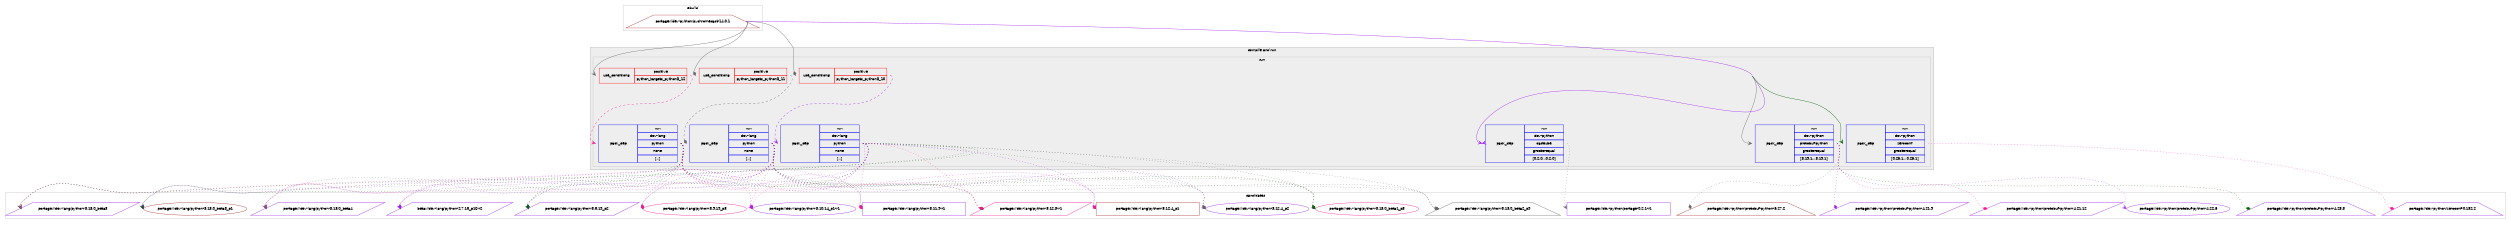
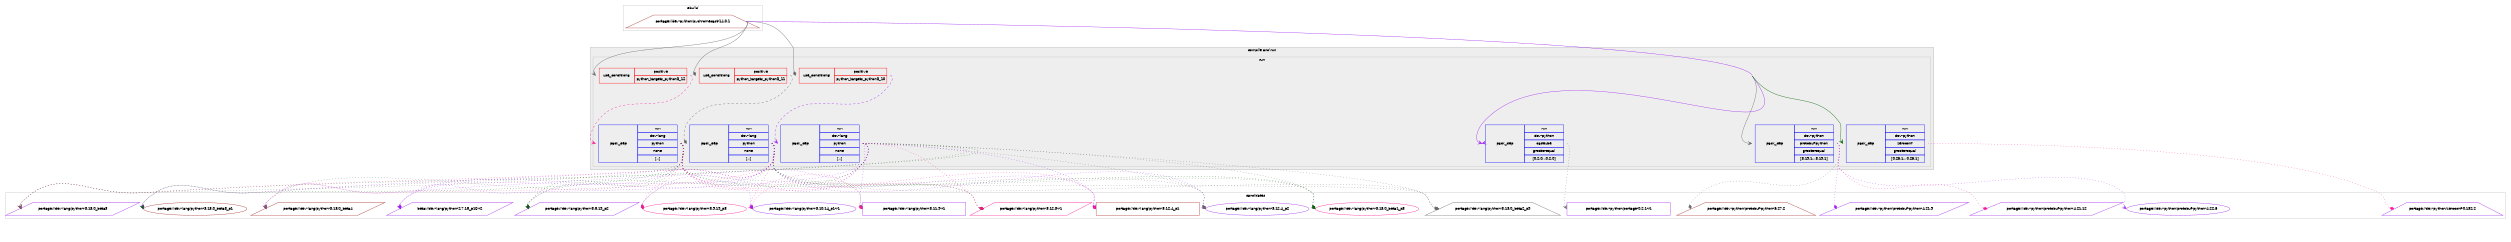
  digraph {
    compound=true
    concentrate=true
    fontname=Helvetica
    fontsize=10
    newrank=true
    rankdir=TB
    ranksep=1.5
    node [color=purple fontname=Helvetica fontsize=10 shape=none]
    edge [arrowhead=diamond color=gray40 headport=w style=dotted tailport=e weight=100]
    n1 [color=brown label="portage://dev-python/pychromecast-14.0.1" shape=trapezium width=4]
    n2 [color=blue label=<<TABLE BORDER="0" CELLBORDER="1" CELLSPACING="0" CELLPADDING="4" WIDTH="220"><TR><TD ROWSPAN="6" CELLPADDING="30">pack_dep</TD></TR><TR><TD WIDTH="110">run</TD></TR><TR><TD>dev-lang</TD></TR><TR><TD>python</TD></TR><TR><TD>none</TD></TR><TR><TD>[,,]</TD></TR></TABLE>>]
    n3 [color=red label=<<TABLE BORDER="0" CELLBORDER="1" CELLSPACING="0" CELLPADDING="4"><TR><TD ROWSPAN="3" CELLPADDING="10">use_conditional</TD></TR><TR><TD>positive</TD></TR><TR><TD>python_targets_python3_10</TD></TR></TABLE>>]
    n4 [color=blue label=<<TABLE BORDER="0" CELLBORDER="1" CELLSPACING="0" CELLPADDING="4" WIDTH="220"><TR><TD ROWSPAN="6" CELLPADDING="30">pack_dep</TD></TR><TR><TD WIDTH="110">run</TD></TR><TR><TD>dev-lang</TD></TR><TR><TD>python</TD></TR><TR><TD>none</TD></TR><TR><TD>[,,]</TD></TR></TABLE>>]
    n5 [color=red label=<<TABLE BORDER="0" CELLBORDER="1" CELLSPACING="0" CELLPADDING="4"><TR><TD ROWSPAN="3" CELLPADDING="10">use_conditional</TD></TR><TR><TD>positive</TD></TR><TR><TD>python_targets_python3_11</TD></TR></TABLE>>]
    n6 [color=blue label=<<TABLE BORDER="0" CELLBORDER="1" CELLSPACING="0" CELLPADDING="4" WIDTH="220"><TR><TD ROWSPAN="6" CELLPADDING="30">pack_dep</TD></TR><TR><TD WIDTH="110">run</TD></TR><TR><TD>dev-lang</TD></TR><TR><TD>python</TD></TR><TR><TD>none</TD></TR><TR><TD>[,,]</TD></TR></TABLE>>]
    n7 [color=red label=<<TABLE BORDER="0" CELLBORDER="1" CELLSPACING="0" CELLPADDING="4"><TR><TD ROWSPAN="3" CELLPADDING="10">use_conditional</TD></TR><TR><TD>positive</TD></TR><TR><TD>python_targets_python3_12</TD></TR></TABLE>>]
    n8 [color=blue label=<<TABLE BORDER="0" CELLBORDER="1" CELLSPACING="0" CELLPADDING="4" WIDTH="220"><TR><TD ROWSPAN="6" CELLPADDING="30">pack_dep</TD></TR><TR><TD WIDTH="110">run</TD></TR><TR><TD>dev-python</TD></TR><TR><TD>casttube</TD></TR><TR><TD>greaterequal</TD></TR><TR><TD>[0.2.0,,,0.2.0]</TD></TR></TABLE>>]
    n9 [color=blue label=<<TABLE BORDER="0" CELLBORDER="1" CELLSPACING="0" CELLPADDING="4" WIDTH="220"><TR><TD ROWSPAN="6" CELLPADDING="30">pack_dep</TD></TR><TR><TD WIDTH="110">run</TD></TR><TR><TD>dev-python</TD></TR><TR><TD>protobuf-python</TD></TR><TR><TD>greaterequal</TD></TR><TR><TD>[3.19.1,,,3.19.1]</TD></TR></TABLE>>]
    n10 [color=blue label=<<TABLE BORDER="0" CELLBORDER="1" CELLSPACING="0" CELLPADDING="4" WIDTH="220"><TR><TD ROWSPAN="6" CELLPADDING="30">pack_dep</TD></TR><TR><TD WIDTH="110">run</TD></TR><TR><TD>dev-python</TD></TR><TR><TD>zeroconf</TD></TR><TR><TD>greaterequal</TD></TR><TR><TD>[0.25.1,,,0.25.1]</TD></TR></TABLE>>]
-   n11 [label="portage://dev-lang/python-3.13.0_beta4" shape=parallelogram width=4]
+   n11 [color=brown label="portage://dev-lang/python-3.13.0_beta4" shape=parallelogram width=4]
    n12 [color=brown label="portage://dev-lang/python-3.13.0_beta3_p1" shape=ellipse width=4]
    n13 [label="portage://dev-lang/python-3.13.0_beta3" shape=parallelogram width=4]
    n14 [color=gray40 label="portage://dev-lang/python-3.13.0_beta2_p9" shape=trapezium width=4]
    n15 [color=deeppink label="portage://dev-lang/python-3.13.0_beta1_p3" shape=ellipse width=4]
    n16 [label="portage://dev-lang/python-3.12.4_p2" shape=ellipse width=4]
    n17 [color=brown label="portage://dev-lang/python-3.12.4_p1" shape=box width=4]
    n18 [color=deeppink label="portage://dev-lang/python-3.12.3-r1" shape=parallelogram width=4]
    n19 [label="portage://dev-lang/python-3.11.9-r1" shape=box width=4]
    n20 [label="portage://dev-lang/python-3.10.14_p1-r1" shape=ellipse width=4]
    n21 [color=deeppink label="portage://dev-lang/python-3.9.19_p3" shape=ellipse width=4]
    n22 [label="portage://dev-lang/python-3.8.19_p2" shape=parallelogram width=4]
    n23 [label="beta://dev-lang/python-2.7.18_p16-r2" shape=parallelogram width=4]
    n24 [label="portage://dev-python/portage-0.2.1-r1" shape=box width=4]
    n25 [color=brown label="portage://dev-python/protobuf-python-5.27.2" shape=trapezium width=4]
-   n26 [label="portage://dev-python/protobuf-python-4.23.3" shape=trapezium width=4]
    n27 [label="portage://dev-python/protobuf-python-4.22.5" shape=ellipse width=4]
    n28 [label="portage://dev-python/protobuf-python-4.21.12" shape=parallelogram width=4]
    n29 [label="portage://dev-python/protobuf-python-4.21.9" shape=parallelogram width=4]
    n30 [label="portage://dev-python/zeroconf-0.132.2" shape=trapezium width=4]
    subgraph cluster_1 {
      color=gray
      label=<<i>ebuild</i>>
      n1
    }
    subgraph cluster_2 {
      color=gray
      label=<<i>dependencies</i>>
      subgraph cluster_3 {
        color=gray
        fillcolor="#eeeeee"
        label=<<i>compile</i>>
        style=filled
      }
      subgraph cluster_4 {
        color=gray
        fillcolor="#eeeeee"
        label=<<i>compile and run</i>>
        style=filled
      }
      subgraph cluster_5 {
        color=gray
        fillcolor="#eeeeee"
        label=<<i>run</i>>
        style=filled
        subgraph sub_6 {
          color=gray
          fillcolor="#eeeeee"
          label=<<i>run</i>>
          style=filled
          n3
          subgraph sub_7 {
            color=gray
            fillcolor="#eeeeee"
            label=<<i>run</i>>
            style=filled
            n2
          }
        }
        subgraph sub_8 {
          color=gray
          fillcolor="#eeeeee"
          label=<<i>run</i>>
          style=filled
          n5
          subgraph sub_9 {
            color=gray
            fillcolor="#eeeeee"
            label=<<i>run</i>>
            style=filled
            n4
          }
        }
        subgraph sub_10 {
          color=gray
          fillcolor="#eeeeee"
          label=<<i>run</i>>
          style=filled
          n7
          subgraph sub_11 {
            color=gray
            fillcolor="#eeeeee"
            label=<<i>run</i>>
            style=filled
            n6
          }
        }
        subgraph sub_12 {
          color=gray
          fillcolor="#eeeeee"
          label=<<i>run</i>>
          style=filled
          n8
        }
        subgraph sub_13 {
          color=gray
          fillcolor="#eeeeee"
          label=<<i>run</i>>
          style=filled
          n9
        }
        subgraph sub_14 {
          color=gray
          fillcolor="#eeeeee"
          label=<<i>run</i>>
          style=filled
          n10
        }
      }
    }
    subgraph cluster_15 {
      color=gray
      label=<<i>candidates</i>>
      rank=same
      subgraph sub_16 {
        color=black
        label=<<i>candidates</i>>
        nodesep=1
        rank=same
        n11
        n12
        n13
        n14
        n15
        n16
        n17
        n18
        n19
        n20
        n21
        n22
        n23
      }
      subgraph sub_17 {
        color=black
        label=<<i>candidates</i>>
        nodesep=1
        rank=same
        n11
        n12
        n13
        n14
        n15
        n16
        n17
        n18
        n19
        n20
        n21
        n22
        n23
      }
      subgraph sub_18 {
        color=black
        label=<<i>candidates</i>>
        nodesep=1
        rank=same
        n11
        n12
        n13
        n14
        n15
        n16
        n17
        n18
        n19
        n20
        n21
        n22
        n23
      }
      subgraph sub_19 {
        color=black
        label=<<i>candidates</i>>
        nodesep=1
        rank=same
        n24
      }
      subgraph sub_20 {
        color=black
        label=<<i>candidates</i>>
        nodesep=1
        rank=same
        n25
-       n26
        n27
        n28
        n29
      }
      subgraph sub_21 {
        color=black
        label=<<i>candidates</i>>
        nodesep=1
        rank=same
        n30
      }
    }
    n1 -> n3 [style=solid weight=20]
    n1 -> n5 [style=solid weight=20]
    n1 -> n7 [arrowhead=vee style=solid weight=20]
    n1 -> n8 [arrowhead=vee color=purple style=solid weight=20]
    n1 -> n9 [arrowhead=vee style=solid weight=20]
    n1 -> n10 [arrowhead=vee color=darkgreen style=solid weight=20]
    n2 -> n11 [arrowhead=vee color=purple]
    n2 -> n12 [arrowhead=vee]
    n2 -> n13 [arrowhead=vee color=darkgreen]
    n2 -> n14 [arrowhead=vee]
    n2 -> n15
    n2 -> n16 [arrowhead=vee]
    n2 -> n17 [arrowhead=vee color=purple]
    n2 -> n18 [color=deeppink]
    n2 -> n19 [color=purple]
    n2 -> n20 [arrowhead=vee color=deeppink]
    n2 -> n21 [color=purple]
    n2 -> n22 [arrowhead=vee color=darkgreen]
    n2 -> n23 [color=purple]
    n3 -> n2 [arrowhead=vee color=purple style=dashed weight=20]
    n4 -> n11 [arrowhead=vee color=deeppink]
    n4 -> n12 [color=purple]
    n4 -> n13 [arrowhead=vee color=deeppink]
    n4 -> n14
    n4 -> n15 [arrowhead=vee]
    n4 -> n16 [color=purple]
    n4 -> n17 [color=purple]
    n4 -> n18 [color=darkgreen]
    n4 -> n19 [arrowhead=vee]
    n4 -> n20 [arrowhead=vee color=deeppink]
    n4 -> n21
    n4 -> n22 [color=purple]
    n4 -> n23 [arrowhead=vee color=purple]
    n5 -> n4 [style=dashed weight=20]
    n6 -> n11
    n6 -> n12 [arrowhead=vee color=darkgreen]
    n6 -> n13 [arrowhead=vee]
    n6 -> n14
    n6 -> n15 [color=darkgreen]
    n6 -> n16
    n6 -> n17 [color=deeppink]
    n6 -> n18 [color=deeppink]
    n6 -> n19 [color=deeppink]
    n6 -> n20 [color=purple]
    n6 -> n21 [color=deeppink]
    n6 -> n22 [color=darkgreen]
    n6 -> n23 [arrowhead=vee color=purple]
    n7 -> n6 [arrowhead=vee color=deeppink style=dashed weight=20]
    n8 -> n24 [arrowhead=vee]
    n9 -> n25
-   n9 -> n26 [color=darkgreen]
    n9 -> n27 [arrowhead=vee color=purple]
    n9 -> n28 [color=deeppink]
    n9 -> n29 [color=purple]
    n10 -> n30 [color=deeppink]
  }
